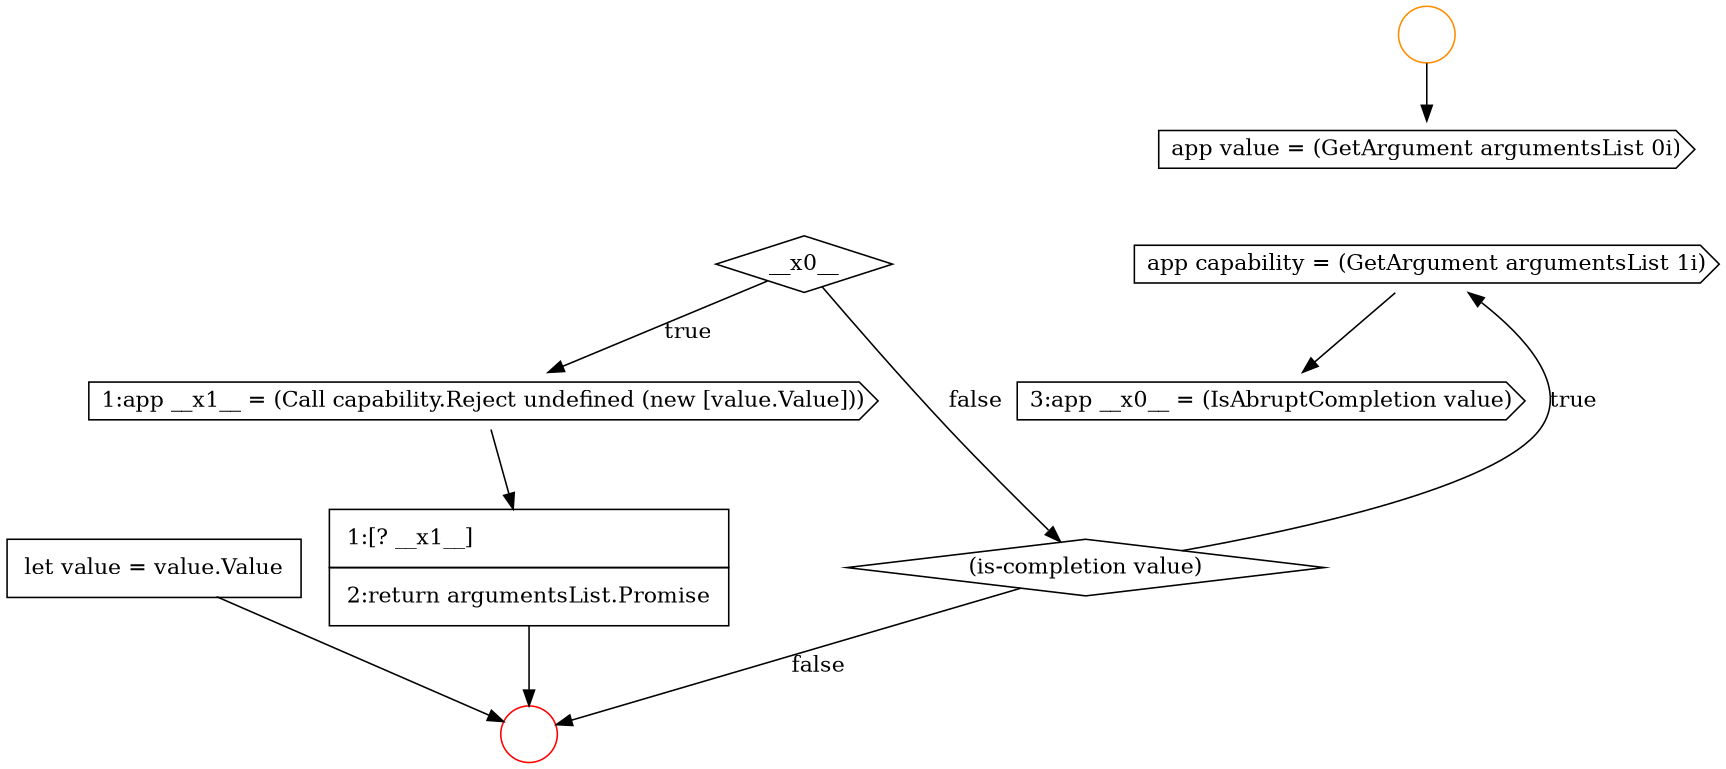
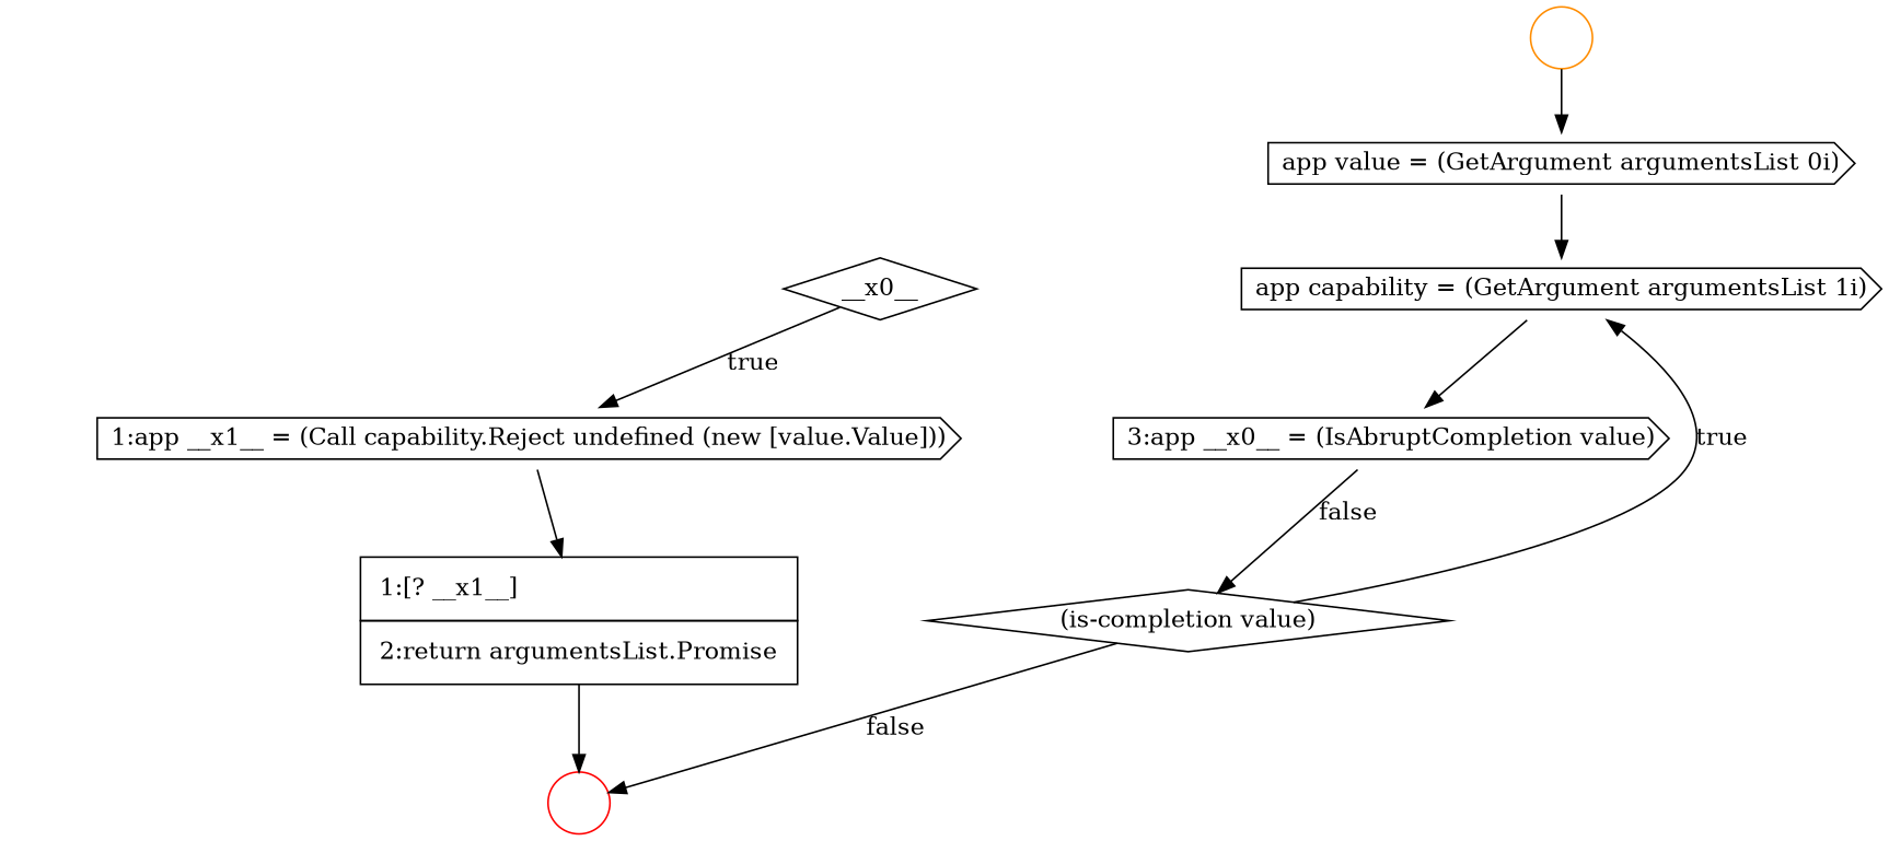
  digraph {
    node [color=black fillcolor=white shape=cds style=filled]
    edge [color=black]
    n1 [label=<<font color="black">app capability = (GetArgument argumentsList 1i)</font>>]
    n2 [label=<<font color="black">3:app __x0__ = (IsAbruptCompletion value)</font>>]
    n3 [label=<<font color="black">(is-completion value)</font>> shape=diamond]
    n4 [color=red label=" " shape=circle]
-   n5 [label=<<font color="black">     <table border="0" cellborder="1" cellspacing="0" cellpadding="10">       <tr><td align="left">let value = value.Value</td></tr>     </table>   </font>> margin=0 shape=none]
    n6 [label=<<font color="black">__x0__</font>> shape=diamond]
    n7 [label=<<font color="black">1:app __x1__ = (Call capability.Reject undefined (new [value.Value]))</font>>]
    n8 [label=<<font color="black">app value = (GetArgument argumentsList 0i)</font>>]
    n9 [label=<<font color="black">     <table border="0" cellborder="1" cellspacing="0" cellpadding="10">       <tr><td align="left">1:[? __x1__]</td></tr>       <tr><td align="left">2:return argumentsList.Promise</td></tr>     </table>   </font>> margin=0 shape=none]
    n10 [color=darkorange label=" " shape=circle]
    n1 -> n2
    n3 -> n1 [label=<<font color="black">true</font>>]
    n3 -> n4 [label=<<font color="black">false</font>>]
-   n5 -> n4
-   n6 -> n3 [label=<<font color="black">false</font>>]
+   n2 -> n3 [label=<<font color="black">false</font>>]
    n6 -> n7 [label=<<font color="black">true</font>>]
    n7 -> n9
+   n8 -> n1
    n9 -> n4
    n10 -> n8
  }
